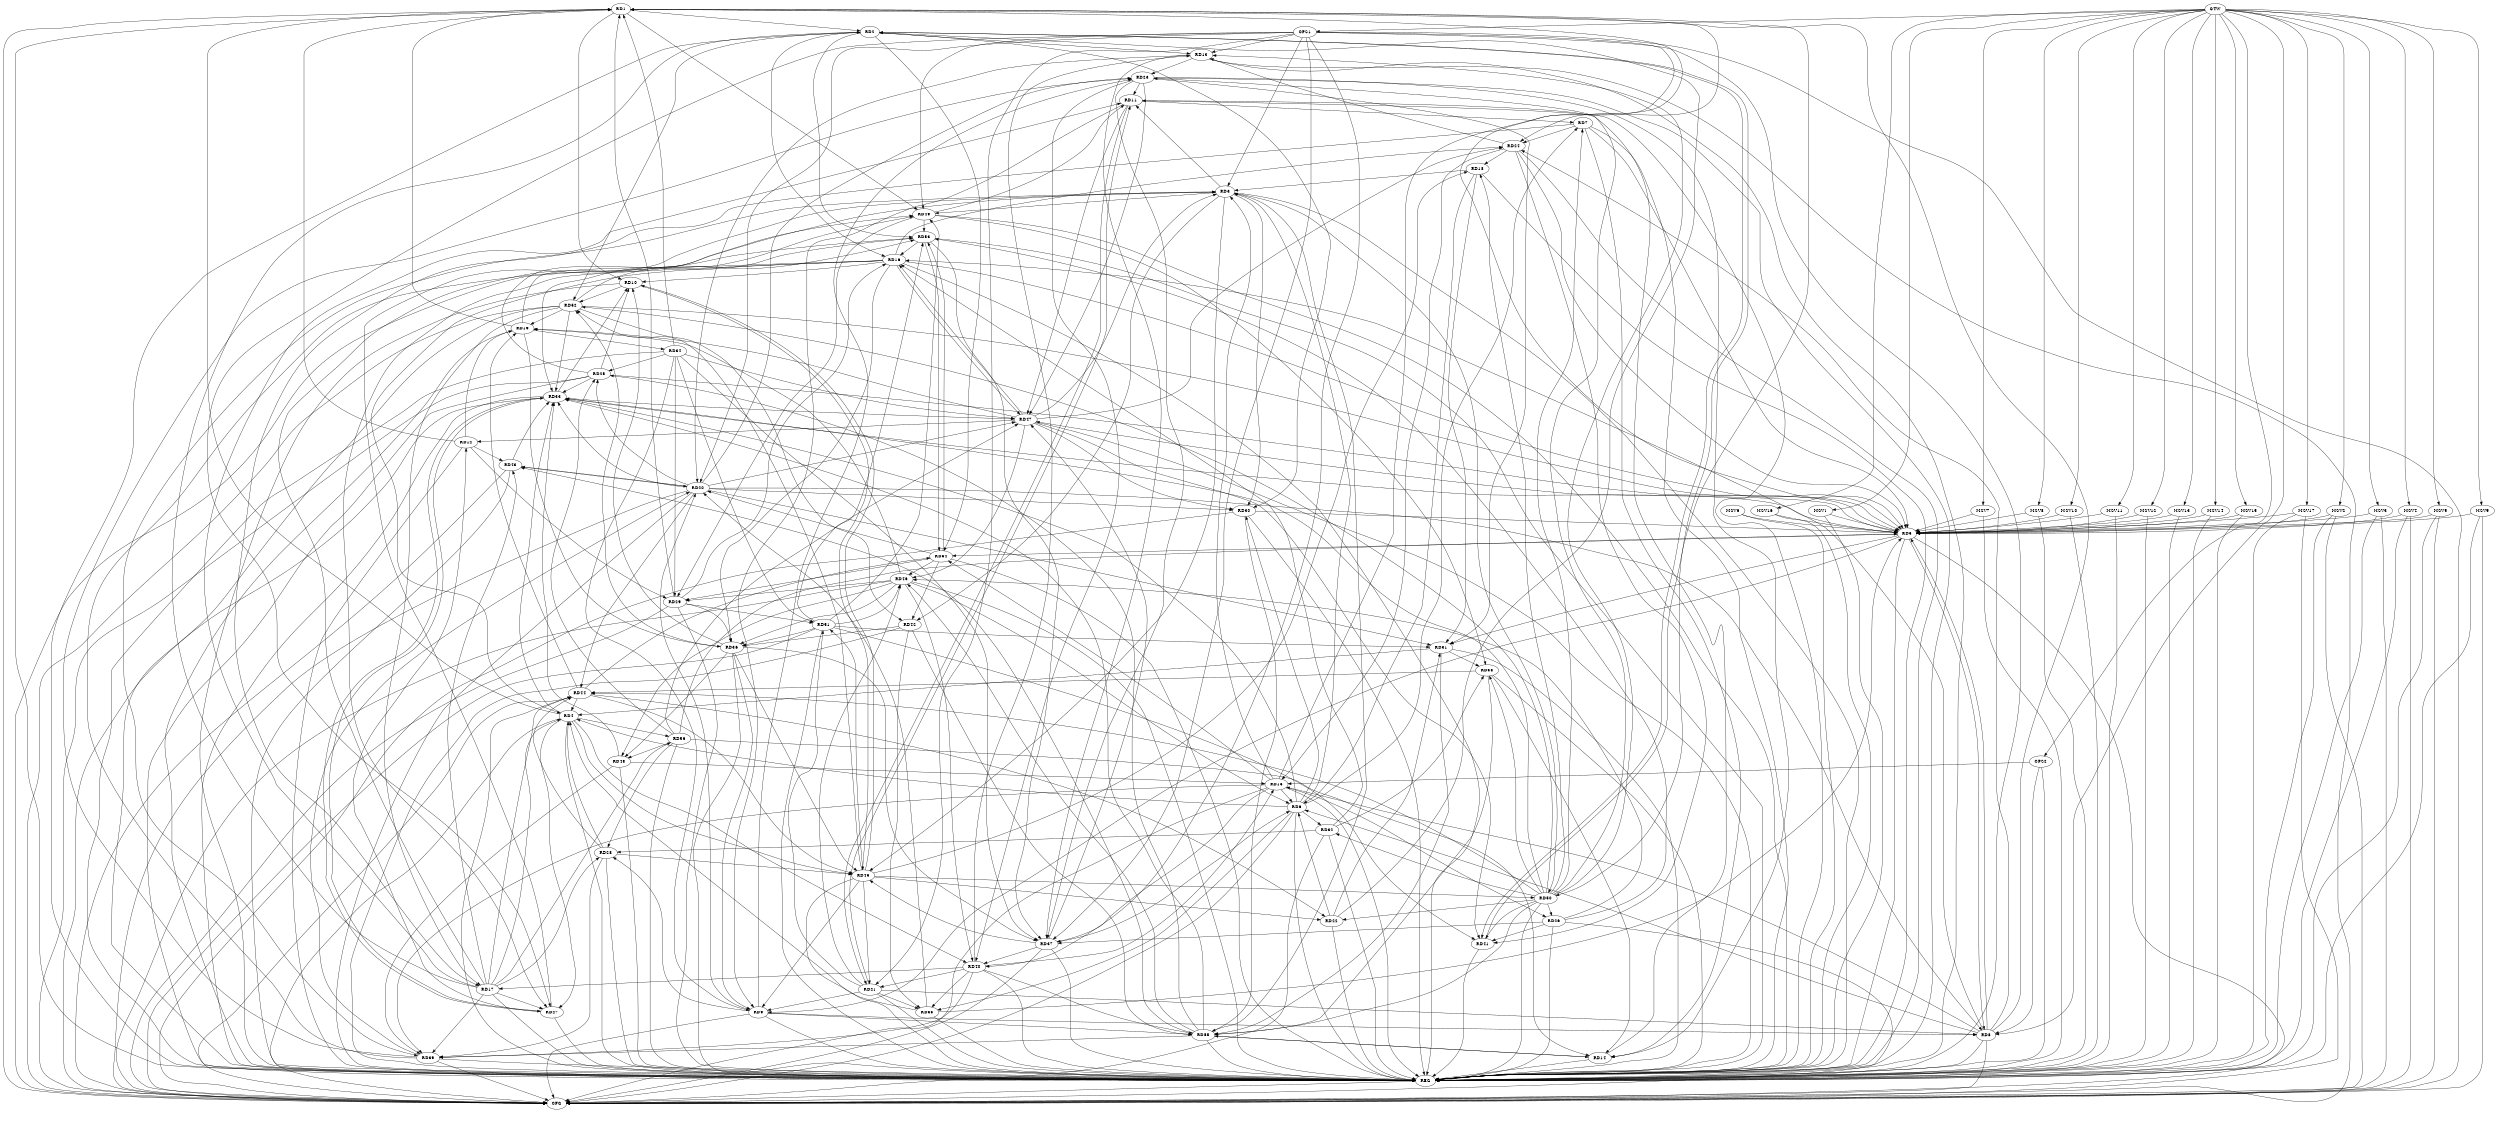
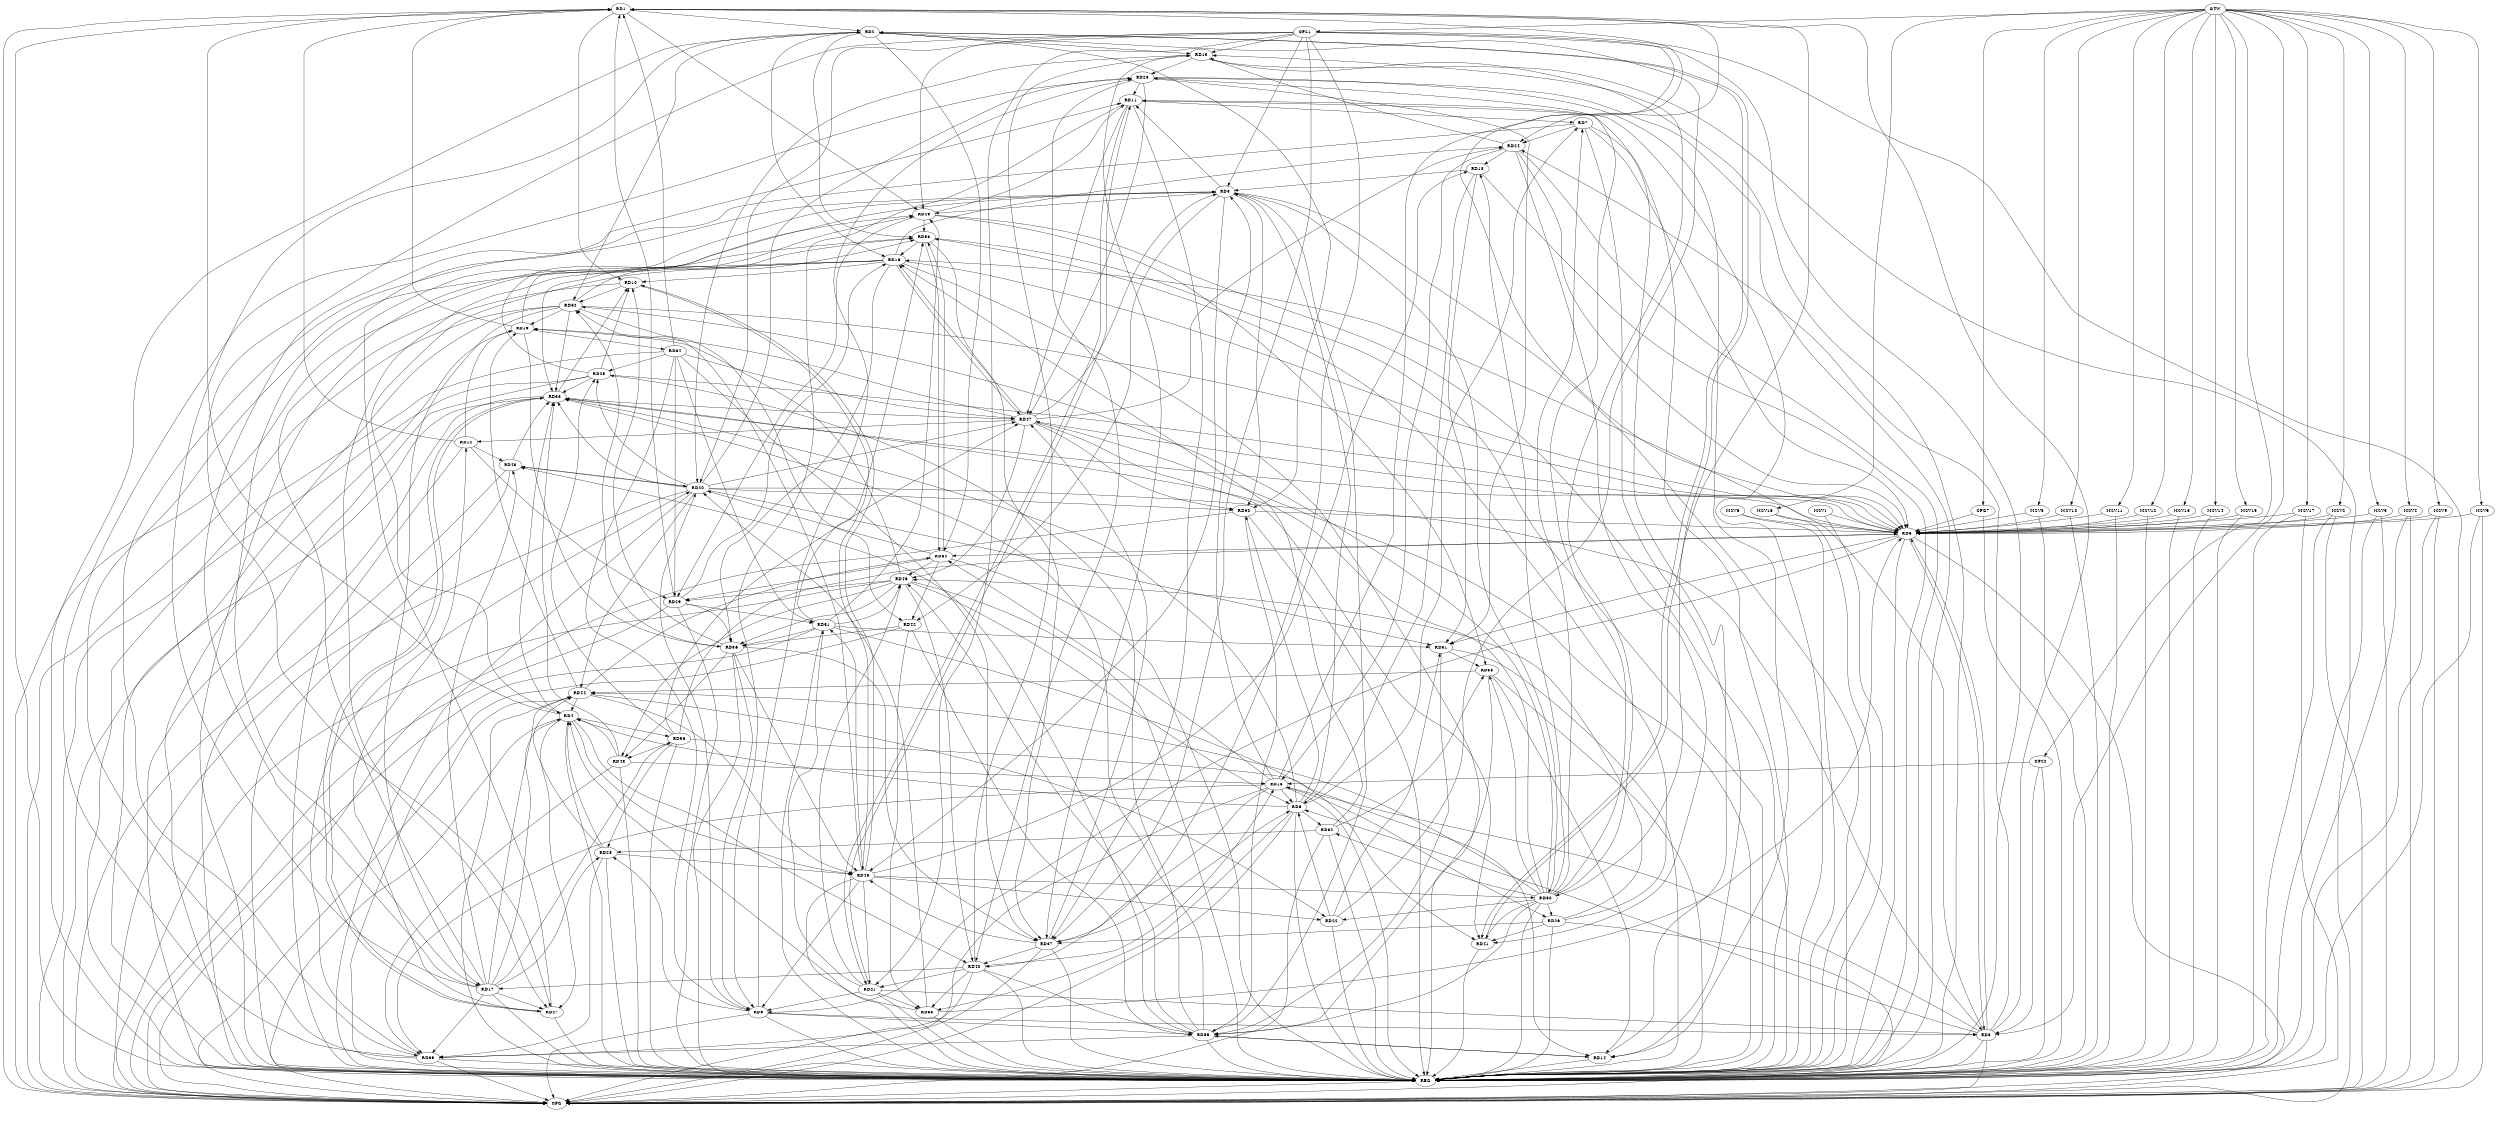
  strict digraph {
    n1 [label=RD1]
    n2 [label=RD2]
    n3 [label=RD10]
    n4 [label=RD24]
    n5 [label=RD49]
    n6 [label=RD50]
    n7 [label=REG]
    n8 [label=CFG]
    n9 [label=RD13]
    n10 [label=RD16]
    n11 [label=RD30]
    n12 [label=RD41]
    n13 [label=RD52]
    n14 [label=RD53]
    n15 [label=RD54]
    n16 [label=RD45]
    n17 [label=RD5]
    n18 [label=RD15]
    n19 [label=RD18]
    n20 [label=RD11]
    n21 [label=RD29]
    n22 [label=RD38]
    n23 [label=RD33]
    n24 [label=RD7]
    n25 [label=RD32]
    n26 [label=RD23]
    n27 [label=RD55]
    n28 [label=RD26]
    n29 [label=RD44]
    n30 [label=RD22]
    n31 [label=RD20]
    n32 [label=RD37]
    n33 [label=RD4]
    n34 [label=RD27]
    n35 [label=RD47]
    n36 [label=RD36]
    n37 [label=RD42]
    n38 [label=RD17]
    n39 [label=RD19]
    n40 [label=RD46]
    n41 [label=RD3]
    n42 [label=RD39]
    n43 [label=RD9]
    n44 [label=RD21]
    n45 [label=RD35]
    n46 [label=RD51]
    n47 [label=RD40]
    n48 [label=RD56]
    n49 [label=RD12]
    n50 [label=RD14]
    n51 [label=RD28]
    n52 [label=RD25]
    n53 [label=RD48]
    n54 [label=RD8]
    n55 [label=RD31]
    n56 [label=RD6]
    n57 [label=RD43]
    n58 [label=RD34]
    n59 [label=CPS1]
    n60 [label=CPS2]
    n61 [label=GTW]
    n62 [label=MSV1]
    n63 [label=MSV2]
    n64 [label=MSV3]
    n65 [label=MSV4]
    n66 [label=MSV5]
-   n67 [label=MSV7]
+   n67 [label=CFG7]
    n68 [label=MSV8]
    n69 [label=MSV9]
    n70 [label=MSV10]
    n71 [label=MSV11]
    n72 [label=MSV12]
    n73 [label=MSV13]
    n74 [label=MSV14]
    n75 [label=MSV15]
    n76 [label=MSV16]
    n77 [label=MSV17]
    n78 [label=MSV6]
    n1 -> n2
    n1 -> n3
    n1 -> n4
    n1 -> n5
    n1 -> n6
    n1 -> n7
    n1 -> n8
    n2 -> n7
    n2 -> n9
    n2 -> n10
    n2 -> n11
    n2 -> n12
    n2 -> n13
    n2 -> n14
    n2 -> n15
    n3 -> n7
    n3 -> n13
    n3 -> n16
    n4 -> n7
    n4 -> n9
    n4 -> n12
    n4 -> n17
    n4 -> n18
    n4 -> n19
    n5 -> n7
    n5 -> n14
    n5 -> n20
    n5 -> n21
    n5 -> n22
    n6 -> n7
    n6 -> n9
    n6 -> n12
    n6 -> n13
    n6 -> n19
    n6 -> n22
    n6 -> n23
    n6 -> n24
    n6 -> n25
    n6 -> n26
    n6 -> n27
    n6 -> n28
    n6 -> n29
    n6 -> n30
    n7 -> n8
    n9 -> n7
    n9 -> n8
    n9 -> n26
    n9 -> n31
    n9 -> n32
    n10 -> n3
    n10 -> n4
    n10 -> n7
    n10 -> n8
    n10 -> n17
    n10 -> n33
    n10 -> n34
    n10 -> n35
    n10 -> n36
    n11 -> n7
    n11 -> n8
    n11 -> n17
    n11 -> n27
    n12 -> n2
    n12 -> n7
    n13 -> n7
    n13 -> n8
    n13 -> n14
    n13 -> n17
    n13 -> n23
    n13 -> n37
    n13 -> n38
    n13 -> n39
    n14 -> n7
    n14 -> n10
    n14 -> n15
    n14 -> n23
    n14 -> n32
    n15 -> n7
    n15 -> n14
    n15 -> n21
    n15 -> n31
    n15 -> n37
    n15 -> n40
    n16 -> n3
    n16 -> n6
    n16 -> n7
    n16 -> n13
    n16 -> n19
    n16 -> n30
    n16 -> n43
    n16 -> n44
    n16 -> n46
    n17 -> n7
    n17 -> n8
    n17 -> n15
    n17 -> n35
    n17 -> n43
    n17 -> n54
    n17 -> n55
    n18 -> n1
    n18 -> n7
    n18 -> n8
    n18 -> n15
    n18 -> n28
    n18 -> n32
    n18 -> n41
    n18 -> n42
    n18 -> n56
    n19 -> n7
    n19 -> n41
    n19 -> n55
    n19 -> n56
    n20 -> n7
    n20 -> n24
    n20 -> n35
    n20 -> n43
    n20 -> n44
    n21 -> n1
    n21 -> n7
    n21 -> n8
    n21 -> n10
    n21 -> n36
    n21 -> n46
    n22 -> n7
    n22 -> n27
    n22 -> n29
    n22 -> n50
    n23 -> n3
    n23 -> n7
    n23 -> n8
    n23 -> n17
    n23 -> n34
    n23 -> n35
    n24 -> n4
    n24 -> n7
    n24 -> n17
    n24 -> n38
    n24 -> n50
    n25 -> n7
    n25 -> n8
    n25 -> n10
    n25 -> n22
    n25 -> n51
    n26 -> n7
    n26 -> n20
-   n26 -> n32
+   n20 -> n32
    n26 -> n35
    n26 -> n47
    n26 -> n50
    n26 -> n55
    n27 -> n7
    n27 -> n23
    n27 -> n40
    n27 -> n41
    n27 -> n42
    n27 -> n50
    n27 -> n52
    n27 -> n57
    n28 -> n7
    n28 -> n8
    n28 -> n12
    n28 -> n14
    n28 -> n32
    n28 -> n40
    n29 -> n7
    n29 -> n8
    n29 -> n15
    n29 -> n16
    n29 -> n30
    n29 -> n33
    n29 -> n39
    n30 -> n2
    n30 -> n7
    n30 -> n55
    n30 -> n56
    n31 -> n7
    n31 -> n8
    n31 -> n11
    n31 -> n23
    n31 -> n26
    n31 -> n29
    n31 -> n35
    n31 -> n52
    n31 -> n54
    n31 -> n55
    n31 -> n57
    n32 -> n7
    n32 -> n8
    n32 -> n16
    n32 -> n35
    n32 -> n47
    n32 -> n56
    n33 -> n1
    n33 -> n7
    n33 -> n8
    n33 -> n16
    n33 -> n23
    n33 -> n34
    n33 -> n47
    n33 -> n48
    n34 -> n7
    n34 -> n23
    n34 -> n41
    n34 -> n49
    n35 -> n4
    n35 -> n7
    n35 -> n10
    n35 -> n11
    n35 -> n12
    n35 -> n39
    n35 -> n40
    n35 -> n41
    n35 -> n49
    n36 -> n3
    n36 -> n7
    n36 -> n13
    n36 -> n16
    n36 -> n32
    n36 -> n43
    n36 -> n53
    n37 -> n7
    n37 -> n27
    n37 -> n36
    n37 -> n45
    n38 -> n2
    n38 -> n5
    n38 -> n7
    n38 -> n20
    n38 -> n29
    n38 -> n33
    n38 -> n34
    n38 -> n42
    n38 -> n48
    n38 -> n51
    n38 -> n57
    n39 -> n1
    n39 -> n5
    n39 -> n7
    n39 -> n36
    n39 -> n58
    n40 -> n7
    n40 -> n8
    n40 -> n21
    n40 -> n36
    n40 -> n39
    n40 -> n47
    n40 -> n53
    n40 -> n56
    n41 -> n5
    n41 -> n6
    n41 -> n7
    n41 -> n11
    n41 -> n16
    n41 -> n20
    n41 -> n37
    n41 -> n42
    n42 -> n7
    n42 -> n8
    n42 -> n14
    n42 -> n26
    n42 -> n31
    n43 -> n7
    n43 -> n8
    n43 -> n26
    n43 -> n27
    n43 -> n31
    n43 -> n51
    n43 -> n54
    n44 -> n7
    n44 -> n20
    n44 -> n40
    n44 -> n43
    n44 -> n45
    n44 -> n46
    n44 -> n54
    n45 -> n7
    n45 -> n17
    n45 -> n31
    n45 -> n33
    n46 -> n5
    n46 -> n7
    n46 -> n8
    n46 -> n12
    n46 -> n14
    n46 -> n36
    n46 -> n40
    n46 -> n55
    n47 -> n7
    n47 -> n9
    n47 -> n18
    n47 -> n27
    n47 -> n38
    n47 -> n42
    n47 -> n44
    n47 -> n45
    n48 -> n7
    n48 -> n17
    n48 -> n35
    n48 -> n50
    n48 -> n51
    n48 -> n52
    n48 -> n53
    n49 -> n1
    n49 -> n7
    n49 -> n21
    n49 -> n39
    n49 -> n57
    n50 -> n7
    n50 -> n20
    n50 -> n27
    n51 -> n7
    n51 -> n16
    n51 -> n29
    n51 -> n33
    n51 -> n42
    n52 -> n3
    n52 -> n7
    n52 -> n8
    n52 -> n17
    n52 -> n23
    n52 -> n41
    n53 -> n7
    n53 -> n18
    n53 -> n23
-   n55 -> n33
+   n53 -> n33
    n53 -> n42
    n54 -> n1
    n54 -> n4
    n54 -> n7
    n54 -> n8
    n54 -> n10
    n54 -> n17
    n54 -> n18
    n54 -> n56
    n55 -> n7
    n55 -> n22
    n55 -> n27
    n56 -> n7
    n56 -> n8
    n56 -> n11
    n56 -> n23
    n56 -> n24
    n56 -> n25
    n56 -> n33
    n56 -> n41
    n56 -> n45
    n57 -> n7
    n57 -> n8
    n57 -> n23
    n57 -> n31
    n58 -> n1
    n58 -> n7
    n58 -> n21
    n58 -> n32
    n58 -> n35
    n58 -> n43
    n58 -> n46
    n58 -> n52
    n59 -> n5
    n59 -> n7
    n59 -> n8
    n59 -> n9
    n59 -> n17
    n59 -> n31
    n59 -> n32
    n59 -> n34
    n59 -> n41
    n59 -> n44
    n59 -> n47
    n60 -> n7
    n60 -> n18
    n60 -> n54
    n61 -> n54
    n61 -> n59
    n61 -> n60
-   n61 -> n62
    n61 -> n63
    n61 -> n64
    n61 -> n65
    n61 -> n66
    n61 -> n67
    n61 -> n68
    n61 -> n69
    n61 -> n70
    n61 -> n71
    n61 -> n72
    n61 -> n73
    n61 -> n74
    n61 -> n75
    n61 -> n76
    n61 -> n77
    n62 -> n7
    n62 -> n17
    n63 -> n7
    n63 -> n8
    n63 -> n17
    n64 -> n7
    n64 -> n8
    n64 -> n17
    n65 -> n7
    n65 -> n8
    n65 -> n17
    n66 -> n7
    n66 -> n8
    n66 -> n17
    n67 -> n7
    n67 -> n17
    n68 -> n7
    n68 -> n17
    n69 -> n7
    n69 -> n8
    n69 -> n17
    n70 -> n7
    n70 -> n17
    n71 -> n7
    n71 -> n17
    n72 -> n7
    n72 -> n17
    n73 -> n7
    n73 -> n17
    n74 -> n7
    n74 -> n17
    n75 -> n7
    n75 -> n17
    n76 -> n7
    n76 -> n17
    n77 -> n7
    n77 -> n8
    n77 -> n17
    n78 -> n7
    n78 -> n17
  }
